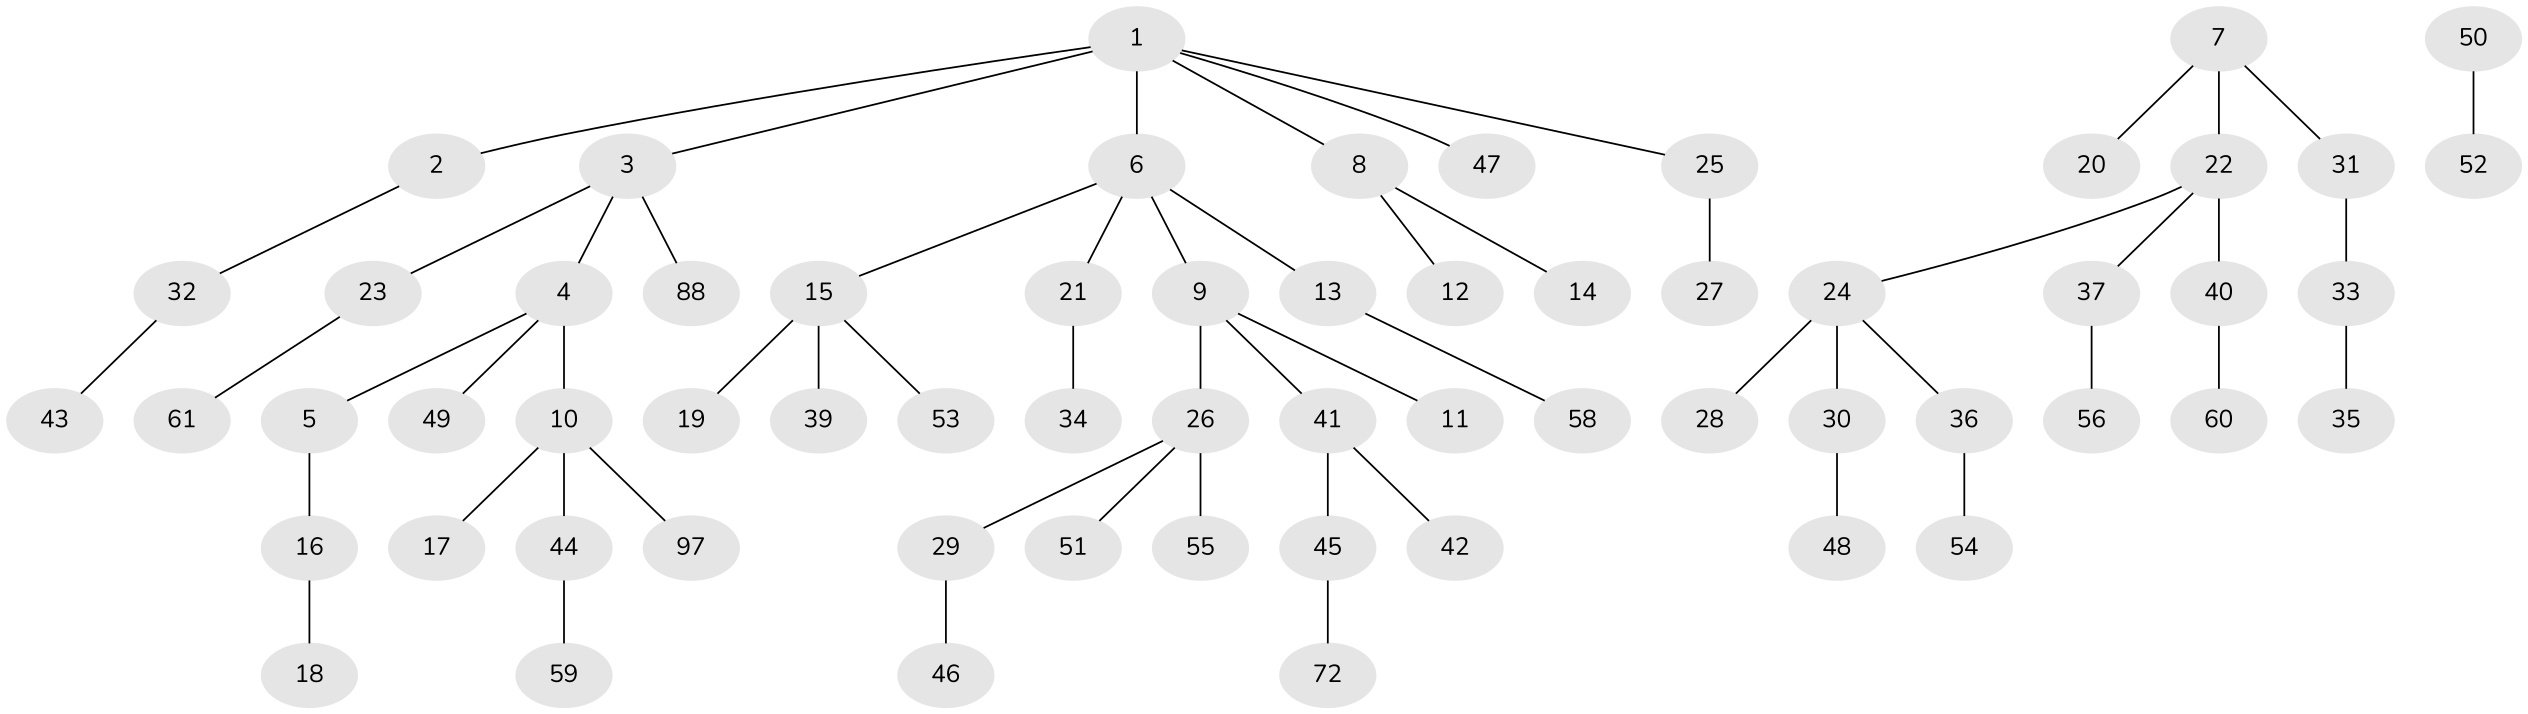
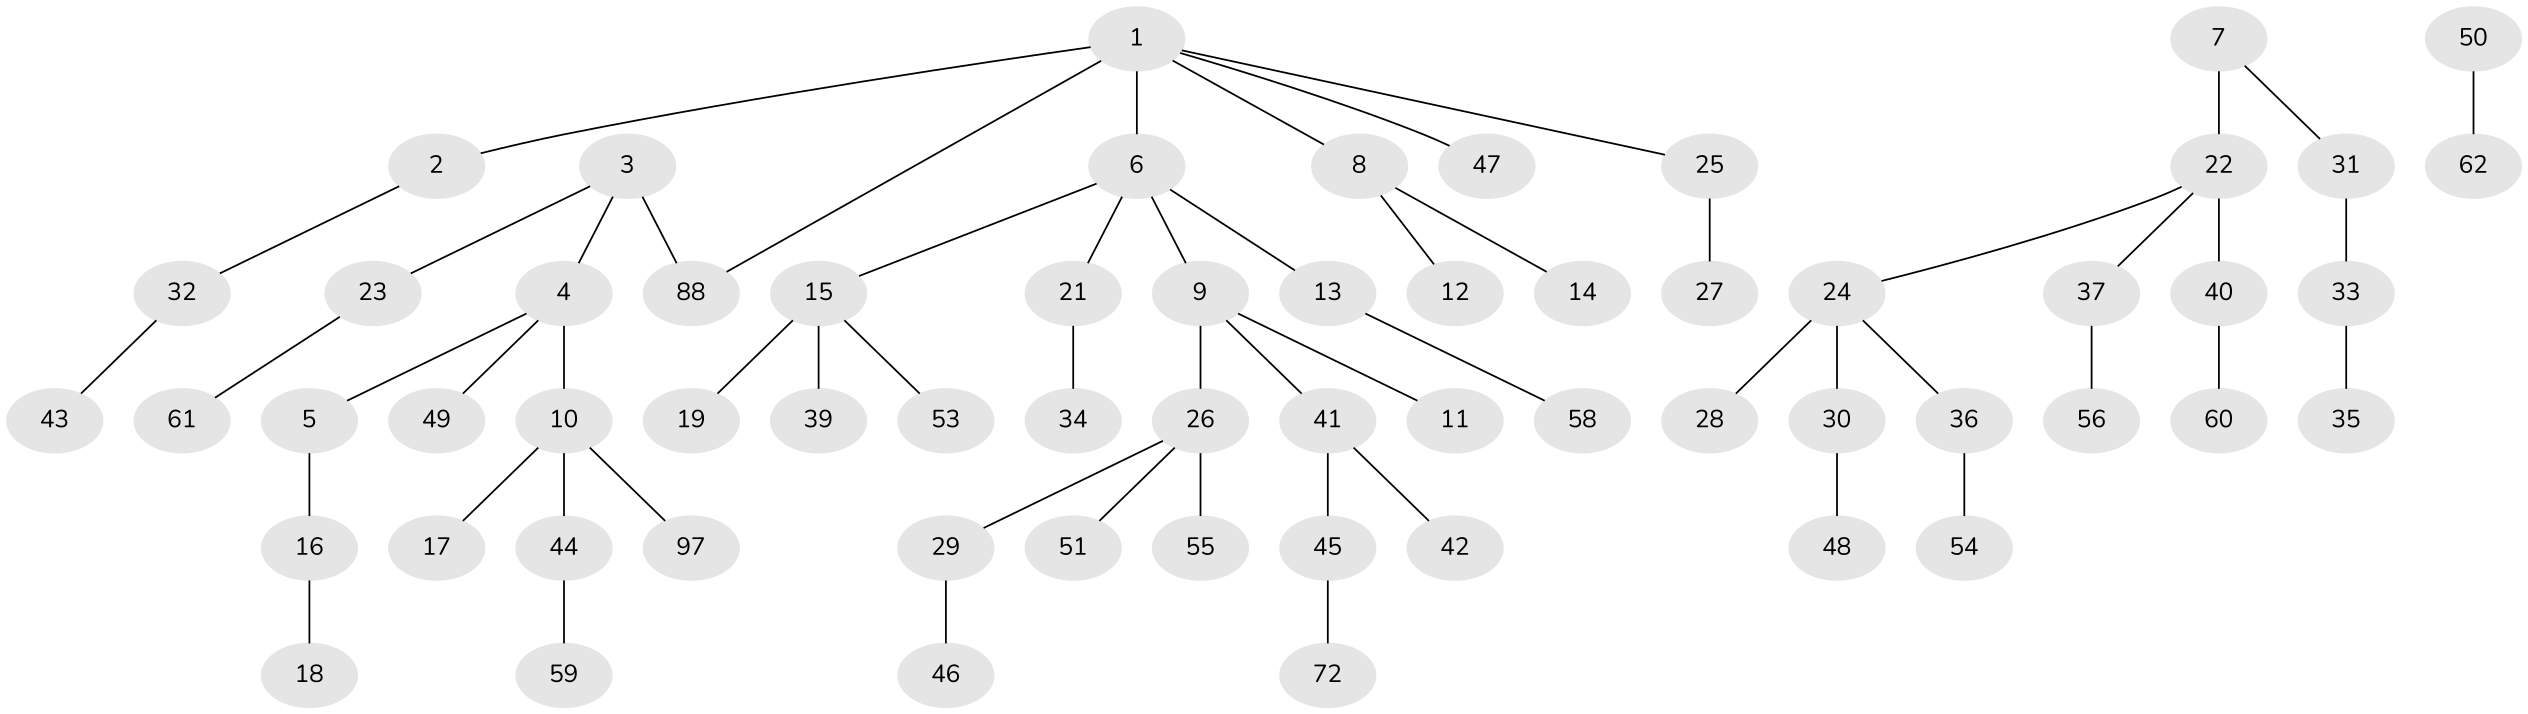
  graph {
    fontname=Nunito
    node [color=gray90 fontname=Nunito style=filled]
    edge [fontname=Nunito weight=1.0]
    1
    2
    3
    6
    8
    25
    47
    32
    4
    23
    n11 [label=88]
    9
    13
    15
    21
    7
-   20
    22
    31
    12
    14
    27
    10
    17
    44
    n26 [label=97]
    43
    5
    49
    61
    16
    18
    11
    26
    41
    58
    19
    39
    53
    34
    24
    37
    40
    33
    29
    51
    55
    42
    45
    59
    28
    30
    36
    56
    60
    48
    54
    46
    35
    50
-   52
+   52 [label=62]
    n62 [label=72]
    1 -- 2
-   1 -- 3
+   1 -- n11
    1 -- 6
    1 -- 8
    1 -- 25
    1 -- 47
    2 -- 32
    3 -- 4
    3 -- 23
    3 -- n11
    6 -- 9
    6 -- 13
    6 -- 15
    6 -- 21
    8 -- 12
    8 -- 14
    25 -- 27 [weight=2.0]
    32 -- 43
    4 -- 10 [weight=4.0]
    4 -- 5 [weight=3.0]
    4 -- 49
    23 -- 61
    9 -- 11 [weight=2.0]
    9 -- 26
    9 -- 41
    13 -- 58
    15 -- 19 [weight=3.0]
    15 -- 39
    15 -- 53
    21 -- 34 [weight=2.0]
-   7 -- 20
    7 -- 22
    7 -- 31
    22 -- 24
    22 -- 37
    22 -- 40 [weight=2.0]
    31 -- 33
    10 -- 17
    10 -- 44
    10 -- n26
    44 -- 59
    5 -- 16
    16 -- 18 [weight=3.0]
    26 -- 29
    26 -- 51
    26 -- 55
    41 -- 42 [weight=2.0]
    41 -- 45
    24 -- 28 [weight=3.0]
    24 -- 30
    24 -- 36
    37 -- 56
    40 -- 60
    33 -- 35
    29 -- 46
    45 -- n62
    30 -- 48
    36 -- 54
    50 -- 52
  }
